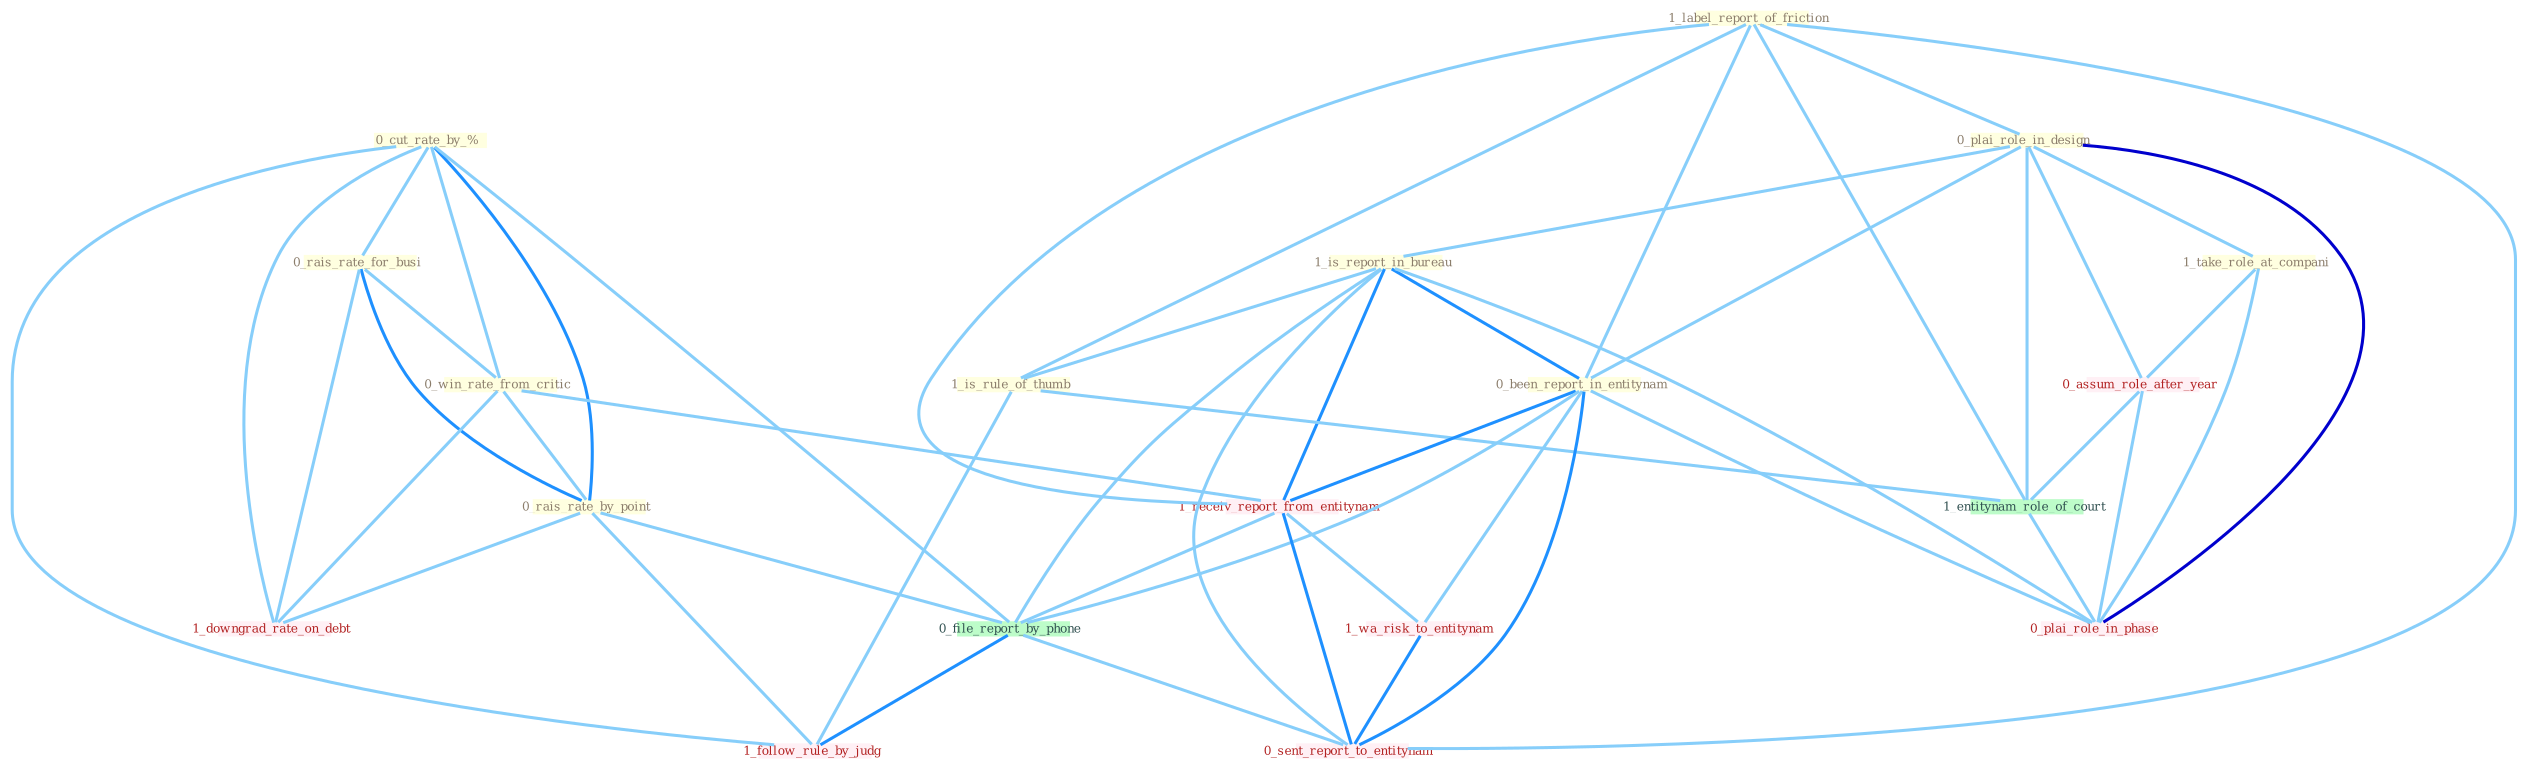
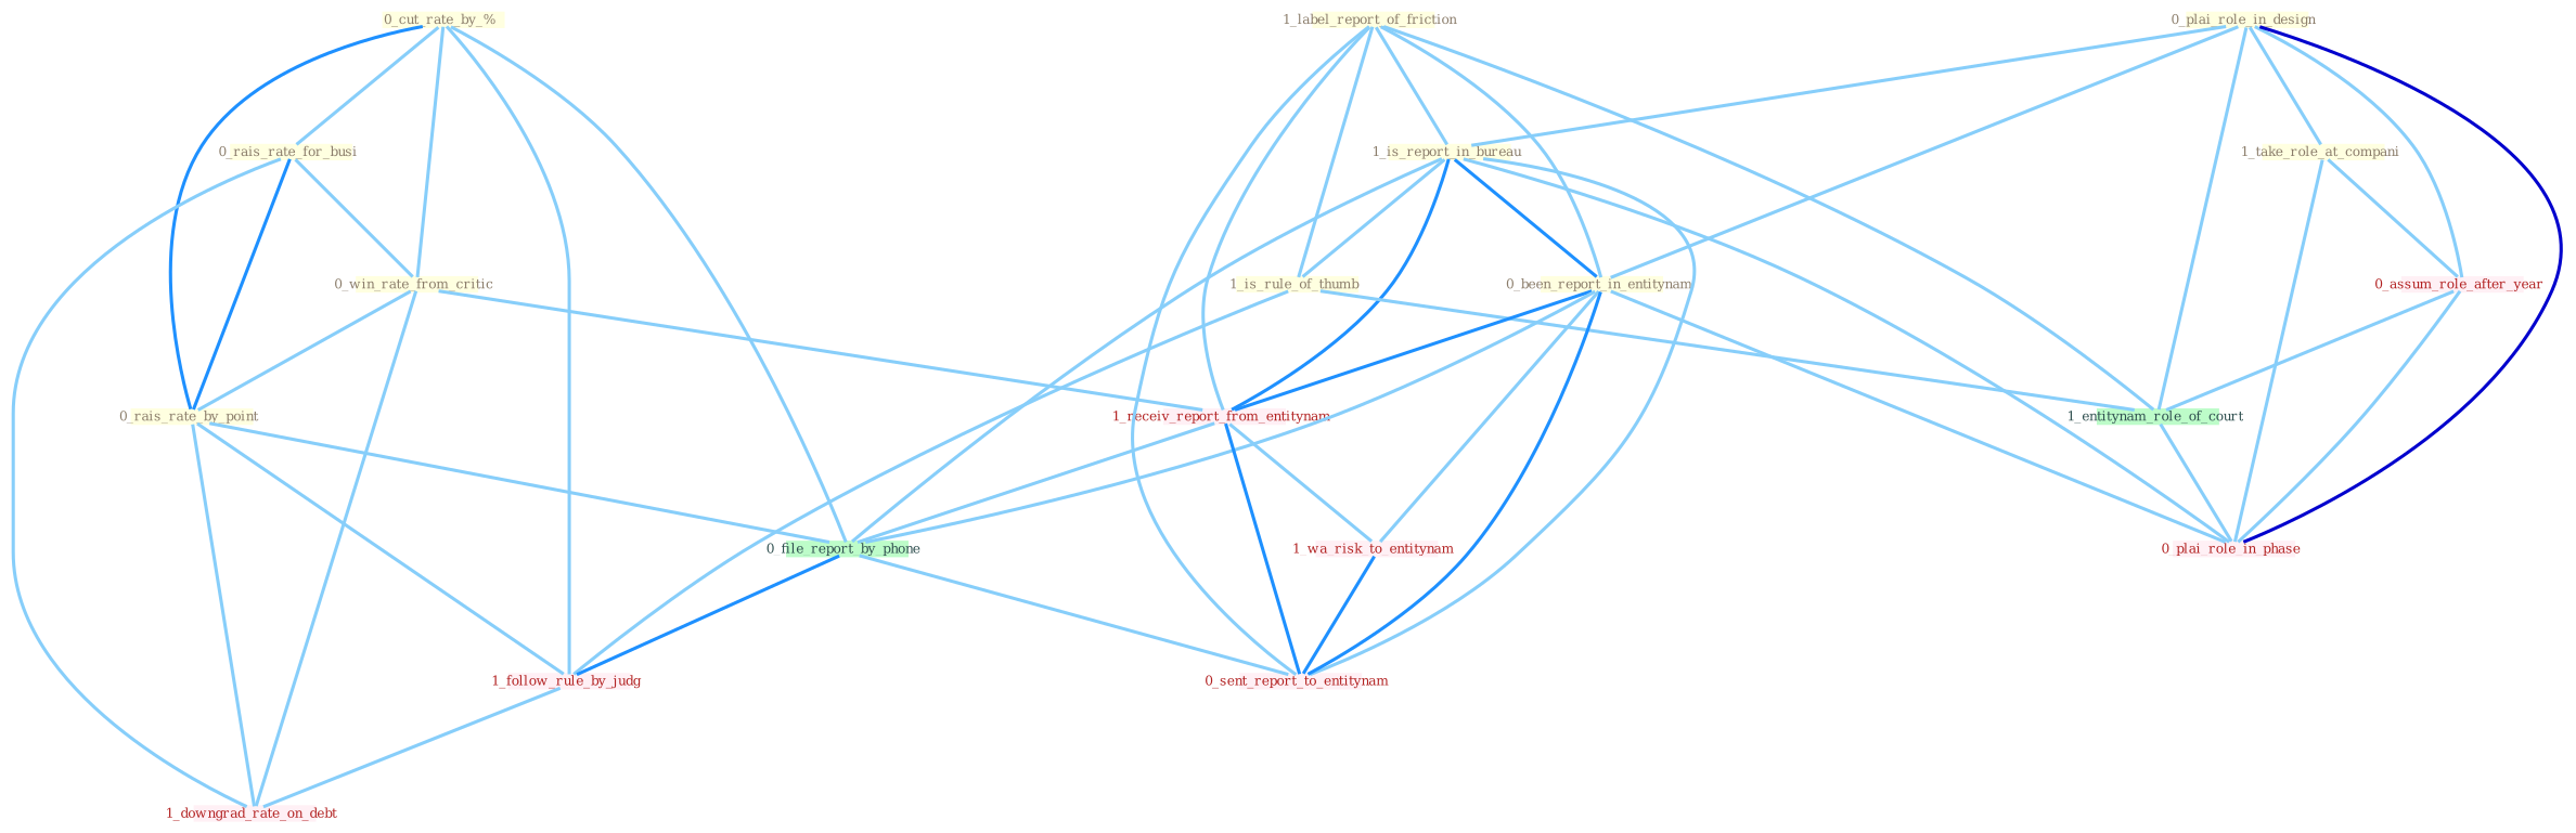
  graph {
    node [color="#ffffe0" fixedsize=true fontcolor="#8b7d6b" fontsize=4 shape=polygon style=filled]
    edge [color="#87cefa" w=1]
    "1_label_report_of_friction " [height=.06 width=.5]
    "0_cut_rate_by_% " [height=.06 width=.5]
    "0_plai_role_in_design " [height=.06 width=.5]
    "1_is_report_in_bureau " [height=.06 width=.5]
    "0_rais_rate_for_busi " [height=.06 width=.5]
    "1_take_role_at_compani " [height=.06 width=.5]
    "1_is_rule_of_thumb " [height=.06 width=.5]
    "0_win_rate_from_critic " [height=.06 width=.5]
    "0_rais_rate_by_point " [height=.06 width=.5]
    "0_been_report_in_entitynam " [height=.06 width=.5]
    "1_receiv_report_from_entitynam " [color="#fff0f5" fontcolor="#b22222" height=.06 width=.5]
    "0_assum_role_after_year " [color="#fff0f5" fontcolor="#b22222" height=.06 width=.5]
    "1_downgrad_rate_on_debt " [color="#fff0f5" fontcolor="#b22222" height=.06 width=.5]
    "1_follow_rule_by_judg " [color="#fff0f5" fontcolor="#b22222" height=.06 width=.5]
    "1_wa_risk_to_entitynam " [color="#fff0f5" fontcolor="#b22222" height=.06 width=.5]
    "0_sent_report_to_entitynam " [color="#fff0f5" fontcolor="#b22222" height=.06 width=.5]
    "0_plai_role_in_phase " [color="#fff0f5" fontcolor="#b22222" height=.06 width=.5]
    "1_entitynam_role_of_court " [color="#BDFCC9" fontcolor="#2f4f4f" height=.06 width=.5]
    "0_file_report_by_phone " [color="#BDFCC9" fontcolor="#2f4f4f" height=.06 width=.5]
    subgraph sub_1 {
      "1_label_report_of_friction "
      "0_cut_rate_by_% "
      "0_plai_role_in_design "
      "1_is_report_in_bureau "
      "0_rais_rate_for_busi "
      "1_take_role_at_compani "
      "1_is_rule_of_thumb "
      "0_win_rate_from_critic "
      "0_rais_rate_by_point "
      "0_been_report_in_entitynam "
    }
    subgraph sub_2 {
      "1_receiv_report_from_entitynam "
      "0_assum_role_after_year "
      "1_downgrad_rate_on_debt "
      "1_follow_rule_by_judg "
      "1_wa_risk_to_entitynam "
      "0_sent_report_to_entitynam "
      "0_plai_role_in_phase "
    }
-   "1_label_report_of_friction " -- "0_plai_role_in_design "
+   "1_label_report_of_friction " -- "1_is_report_in_bureau "
    "1_label_report_of_friction " -- "1_is_rule_of_thumb "
    "1_label_report_of_friction " -- "0_been_report_in_entitynam "
    "1_label_report_of_friction " -- "1_receiv_report_from_entitynam "
    "1_label_report_of_friction " -- "0_sent_report_to_entitynam "
    "1_label_report_of_friction " -- "1_entitynam_role_of_court "
    "0_cut_rate_by_% " -- "0_rais_rate_for_busi "
    "0_cut_rate_by_% " -- "0_win_rate_from_critic "
    "0_cut_rate_by_% " -- "0_rais_rate_by_point " [color="#1e90ff" w=2]
-   "0_cut_rate_by_% " -- "1_downgrad_rate_on_debt "
+   "1_follow_rule_by_judg " -- "1_downgrad_rate_on_debt "
    "0_cut_rate_by_% " -- "1_follow_rule_by_judg "
    "0_cut_rate_by_% " -- "0_file_report_by_phone "
    "0_plai_role_in_design " -- "1_is_report_in_bureau "
    "0_plai_role_in_design " -- "1_take_role_at_compani "
    "0_plai_role_in_design " -- "0_been_report_in_entitynam "
    "0_plai_role_in_design " -- "0_assum_role_after_year "
    "0_plai_role_in_design " -- "0_plai_role_in_phase " [color="#0000cd" w=3]
    "0_plai_role_in_design " -- "1_entitynam_role_of_court "
    "1_is_report_in_bureau " -- "1_is_rule_of_thumb "
    "1_is_report_in_bureau " -- "0_been_report_in_entitynam " [color="#1e90ff" w=2]
    "1_is_report_in_bureau " -- "1_receiv_report_from_entitynam " [color="#1e90ff"]
    "1_is_report_in_bureau " -- "0_sent_report_to_entitynam "
    "1_is_report_in_bureau " -- "0_plai_role_in_phase "
    "1_is_report_in_bureau " -- "0_file_report_by_phone "
    "0_rais_rate_for_busi " -- "0_win_rate_from_critic "
    "0_rais_rate_for_busi " -- "0_rais_rate_by_point " [color="#1e90ff" w=2]
    "0_rais_rate_for_busi " -- "1_downgrad_rate_on_debt "
    "1_take_role_at_compani " -- "0_assum_role_after_year "
    "1_take_role_at_compani " -- "0_plai_role_in_phase "
    "1_is_rule_of_thumb " -- "1_follow_rule_by_judg "
    "1_is_rule_of_thumb " -- "1_entitynam_role_of_court "
    "0_win_rate_from_critic " -- "0_rais_rate_by_point "
    "0_win_rate_from_critic " -- "1_receiv_report_from_entitynam "
    "0_win_rate_from_critic " -- "1_downgrad_rate_on_debt "
    "0_rais_rate_by_point " -- "1_downgrad_rate_on_debt "
    "0_rais_rate_by_point " -- "1_follow_rule_by_judg "
    "0_rais_rate_by_point " -- "0_file_report_by_phone "
    "0_been_report_in_entitynam " -- "1_receiv_report_from_entitynam " [color="#1e90ff" w=2]
    "0_been_report_in_entitynam " -- "1_wa_risk_to_entitynam "
    "0_been_report_in_entitynam " -- "0_sent_report_to_entitynam " [color="#1e90ff" w=2]
    "0_been_report_in_entitynam " -- "0_plai_role_in_phase "
    "0_been_report_in_entitynam " -- "0_file_report_by_phone "
    "1_receiv_report_from_entitynam " -- "1_wa_risk_to_entitynam "
    "1_receiv_report_from_entitynam " -- "0_sent_report_to_entitynam " [color="#1e90ff" w=2]
    "1_receiv_report_from_entitynam " -- "0_file_report_by_phone "
    "0_assum_role_after_year " -- "0_plai_role_in_phase "
    "0_assum_role_after_year " -- "1_entitynam_role_of_court "
    "1_wa_risk_to_entitynam " -- "0_sent_report_to_entitynam " [color="#1e90ff" w=2]
    "1_entitynam_role_of_court " -- "0_plai_role_in_phase "
    "0_file_report_by_phone " -- "1_follow_rule_by_judg " [color="#1e90ff"]
    "0_file_report_by_phone " -- "0_sent_report_to_entitynam "
  }
